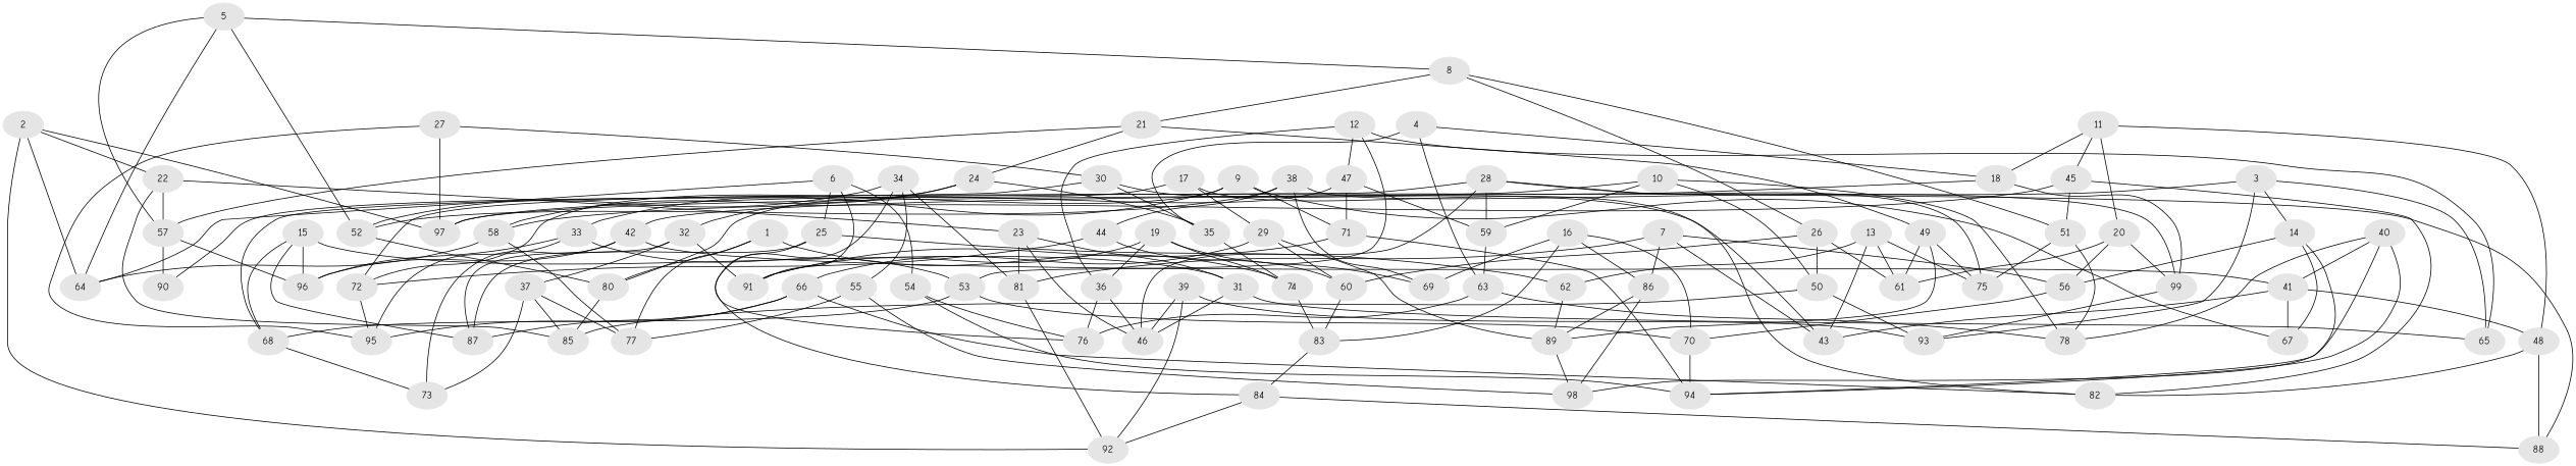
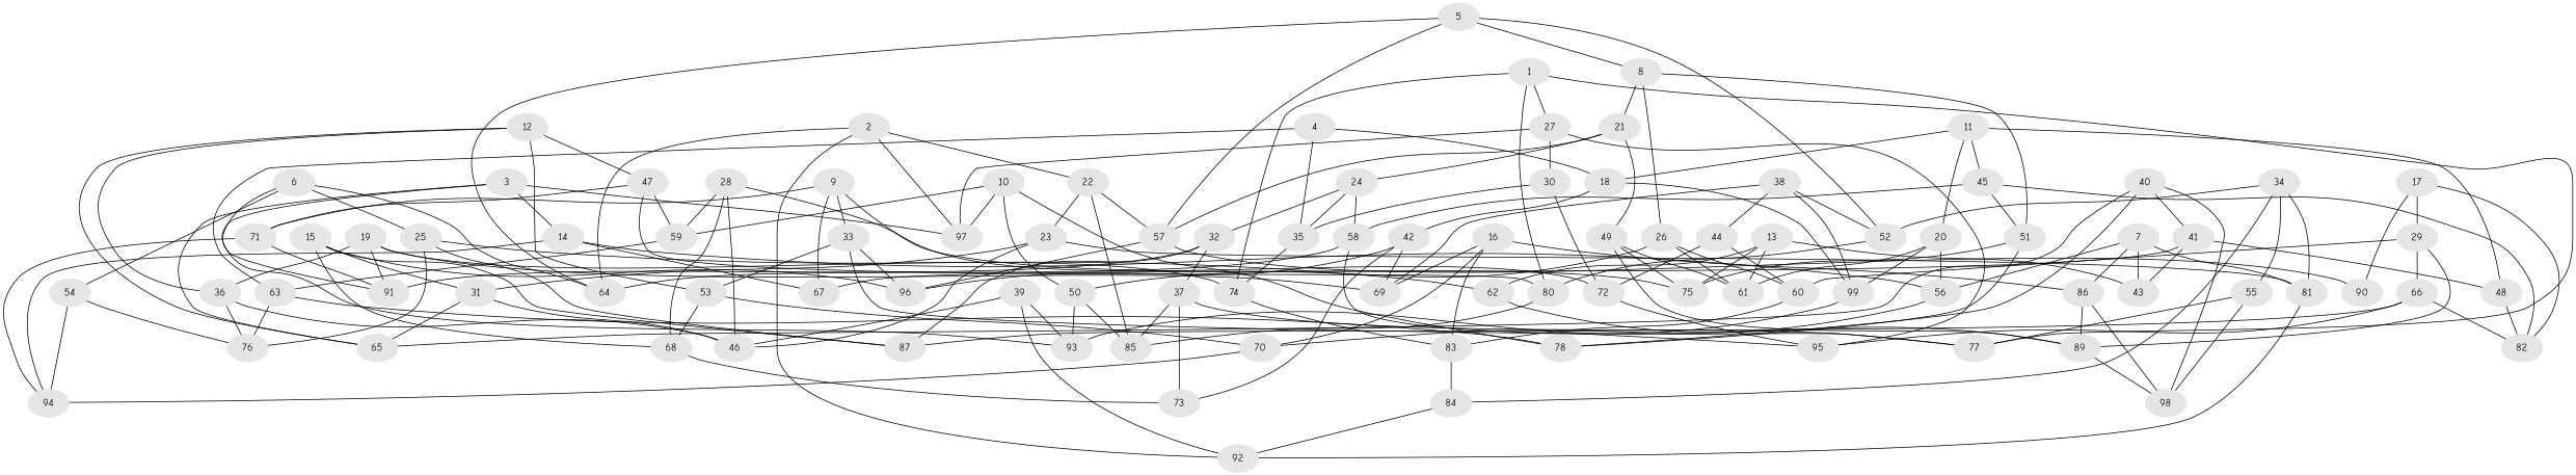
  graph {
    fontname="Comic Neue"
    node [color=gray90 fontname="Comic Neue" style=filled]
    edge [fontname="Comic Neue"]
    1
    27
    74
    77
    80
    97
    30
    95
    83
    85
    2
    22
    64
    92
    57
    23
    3
    14
    65
    93
    56
    67
    94
    4
    18
    35
    63
    42
    n29 [label=99]
    78
    76
    5
    8
    52
    21
    26
    51
    90
    96
    6
    25
    54
    91
    62
    87
    7
    43
    81
    86
    70
    89
    98
    24
    49
    50
    61
    60
    75
    9
    33
    71
    72
    53
    10
    59
    11
    20
    45
    48
    82
    58
-   88
    12
    36
    47
    46
    68
    13
    15
    31
    73
    16
    69
    84
    17
    29
    66
    19
    32
    37
    28
    34
    55
    38
    44
    39
    40
    41
+   1 -- 27
    1 -- 74
    1 -- 77
    1 -- 80
    27 -- 97
    27 -- 30
    27 -- 95
    74 -- 83
    80 -- 85
    30 -- 35
-   30 -- 43
    30 -- 72
    83 -- 84
    2 -- 97
    2 -- 22
    2 -- 64
    2 -- 92
    22 -- 85
    22 -- 57
    22 -- 23
    57 -- 90
    57 -- 96
    23 -- 81
    23 -- 46
    23 -- 31
    3 -- 97
    3 -- 14
    3 -- 65
    3 -- 93
    14 -- 56
    14 -- 67
    14 -- 94
    56 -- 70
    4 -- 18
    4 -- 35
    4 -- 63
    18 -- 42
    18 -- n29
    35 -- 74
    63 -- 78
    63 -- 76
    42 -- 96
    42 -- 73
-   42 -- 41
+   42 -- 69
    n29 -- 93
    5 -- 64
    5 -- 57
    5 -- 8
    5 -- 52
    8 -- 21
    8 -- 26
    8 -- 51
    52 -- 80
    21 -- 57
    21 -- 24
    21 -- 49
    26 -- 50
    26 -- 61
    26 -- 60
    51 -- 78
    51 -- 75
    6 -- 64
    6 -- 25
    6 -- 54
    6 -- 91
    25 -- 76
    25 -- 62
    25 -- 87
    54 -- 94
    54 -- 76
    62 -- 89
    7 -- 56
    7 -- 43
    7 -- 81
    7 -- 86
    81 -- 92
    86 -- 89
    86 -- 98
    70 -- 94
    89 -- 98
    24 -- 35
    24 -- 58
    24 -- 32
    49 -- 89
    49 -- 61
    49 -- 75
    50 -- 85
    50 -- 93
    60 -- 83
    9 -- 67
    9 -- 33
    9 -- 71
    9 -- 72
    33 -- 95
    33 -- 96
    33 -- 53
    71 -- 94
    71 -- 91
    72 -- 95
    53 -- 70
    53 -- 68
    10 -- 97
    10 -- 78
    10 -- 50
    10 -- 59
    59 -- 63
    11 -- 18
    11 -- 20
    11 -- 45
    11 -- 48
    20 -- 56
    20 -- n29
    20 -- 61
    45 -- 51
    45 -- 82
    45 -- 58
    48 -- 82
-   48 -- 88
    58 -- 77
    58 -- 64
    12 -- 65
    12 -- 53
    12 -- 36
    12 -- 47
    36 -- 76
    36 -- 46
    47 -- 80
    47 -- 71
    47 -- 59
    68 -- 73
    13 -- 62
    13 -- 43
    13 -- 61
    13 -- 75
    15 -- 96
    15 -- 87
    15 -- 68
    15 -- 31
    31 -- 65
    31 -- 46
    16 -- 83
    16 -- 86
    16 -- 70
    16 -- 69
    84 -- 92
-   84 -- 88
    17 -- 90
    17 -- 82
    17 -- 29
    29 -- 89
    29 -- 60
    29 -- 66
    66 -- 95
    66 -- 87
    66 -- 82
    19 -- 74
    19 -- 91
    19 -- 36
    19 -- 69
    32 -- 91
    32 -- 87
    32 -- 37
    37 -- 77
    37 -- 85
    37 -- 73
    28 -- 75
    28 -- 59
-   28 -- 88
    28 -- 46
    28 -- 68
    34 -- 52
    34 -- 81
    34 -- 84
    34 -- 55
    55 -- 77
    55 -- 98
    38 -- n29
    38 -- 52
    38 -- 69
    38 -- 44
    44 -- 60
    44 -- 72
    39 -- 92
    39 -- 93
    39 -- 46
-   40 -- 94
+   40 -- 65
    40 -- 78
    40 -- 98
    40 -- 41
    41 -- 67
    41 -- 43
    41 -- 48
  }
